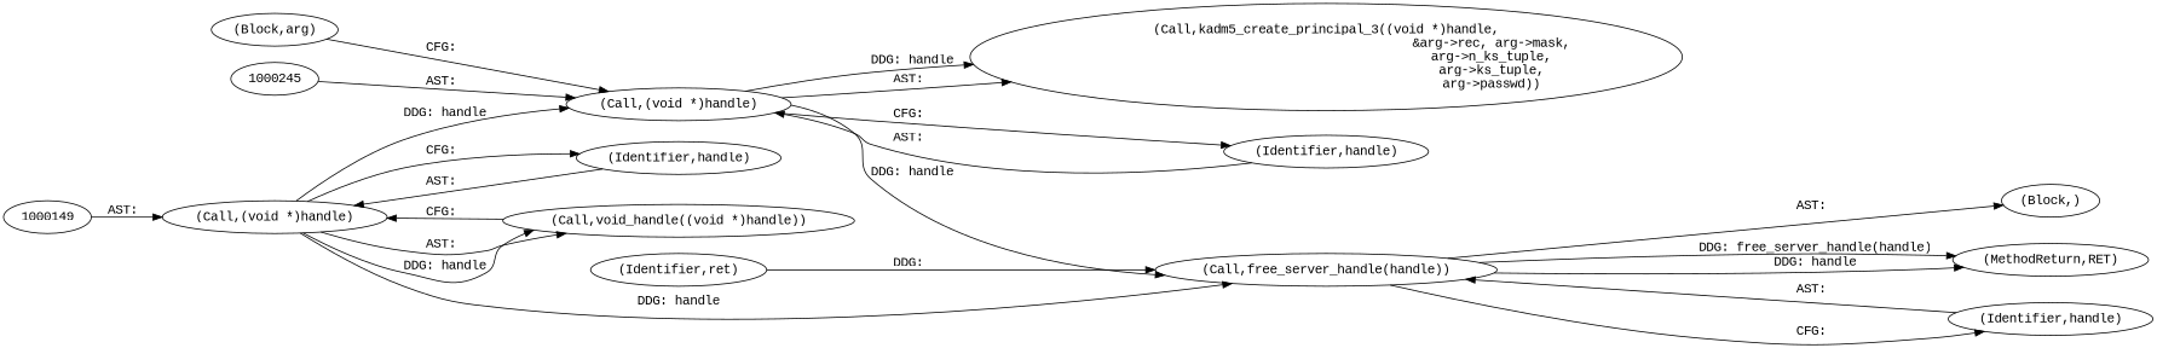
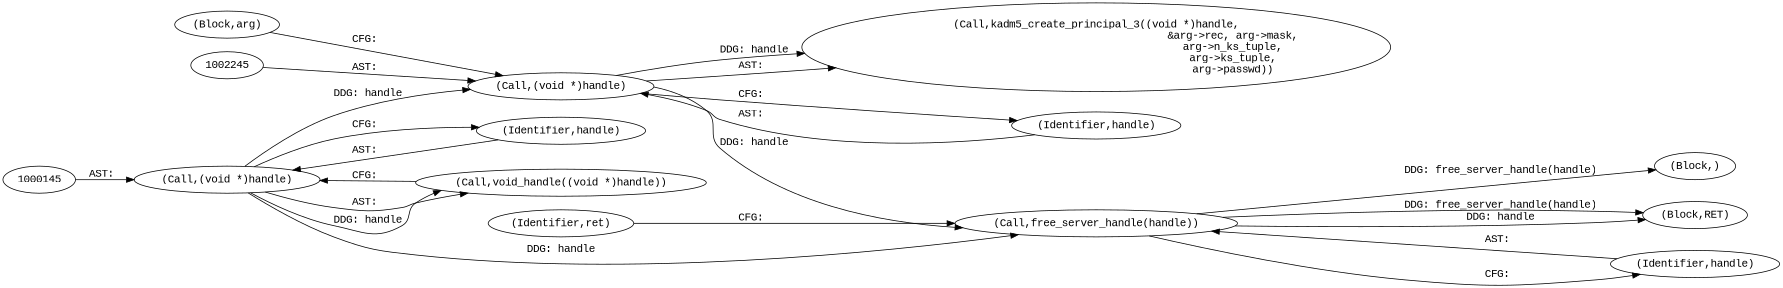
  digraph {
    fontname="Liberation Mono"
    rankdir=LR
    node [fontname="Liberation Mono"]
    edge [fontname="Liberation Mono"]
    n1 [label="(Call,free_server_handle(handle))"]
    n2 [label="(Block,)"]
-   n3 [label="(MethodReturn,RET)"]
+   n3 [label="(Block,RET)"]
    n4 [label="(Identifier,handle)"]
    n5 [label="(Call,(void *)handle)"]
    n6 [label="(Identifier,handle)"]
    n7 [label="(Call,kadm5_create_principal_3((void *)handle,\n                                            &arg->rec, arg->mask,\n                                            arg->n_ks_tuple,\n                                            arg->ks_tuple,\n                                            arg->passwd))"]
    n8 [label="(Call,(void *)handle)"]
    n9 [label="(Identifier,handle)"]
    n10 [label="(Call,void_handle((void *)handle))"]
    n11 [label="(Block,arg)"]
    n12 [label="(Identifier,ret)"]
-   1000245
-   1000145 [label=1000149]
-   n1 -> n2 [label="AST: "]
+   1000245 [label=1002245]
+   1000145
+   n1 -> n2 [label="DDG: free_server_handle(handle)"]
    n1 -> n3 [label="DDG: handle"]
    n1 -> n3 [label="DDG: free_server_handle(handle)"]
    n1 -> n4 [label="CFG: "]
    n4 -> n1 [label="AST: "]
    n5 -> n1 [label="DDG: handle"]
    n5 -> n6 [label="CFG: "]
    n5 -> n7 [label="AST: "]
    n5 -> n7 [label="DDG: handle"]
    n6 -> n5 [label="AST: "]
    n8 -> n1 [label="DDG: handle"]
    n8 -> n5 [label="DDG: handle"]
    n8 -> n9 [label="CFG: "]
    n8 -> n10 [label="AST: "]
    n8 -> n10 [label="DDG: handle"]
    n9 -> n8 [label="AST: "]
    n10 -> n8 [label="CFG: "]
    n11 -> n5 [label="CFG: "]
-   n12 -> n1 [label="DDG: "]
+   n12 -> n1 [label="CFG: "]
    1000245 -> n5 [label="AST: "]
    1000145 -> n8 [label="AST: "]
  }
